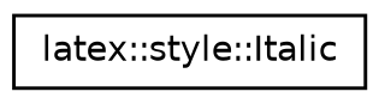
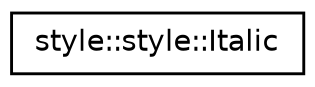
  digraph {
    rankdir=LR
-   n1 [color=black fillcolor=white fontname=Helvetica fontsize=10 height=0.2 label="latex::style::Italic" shape=record style=filled width=0.4]
+   n1 [color=black fillcolor=white fontname=Helvetica fontsize=10 height=0.2 label="style::style::Italic" shape=record style=filled width=0.4]
  }
